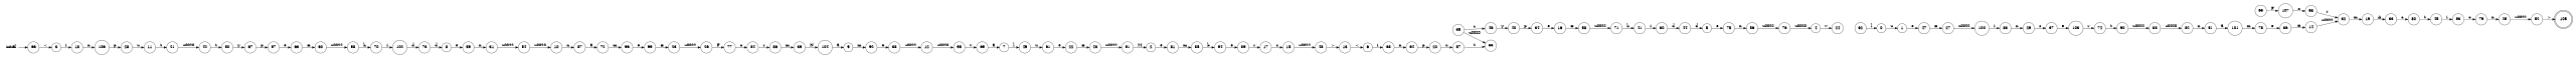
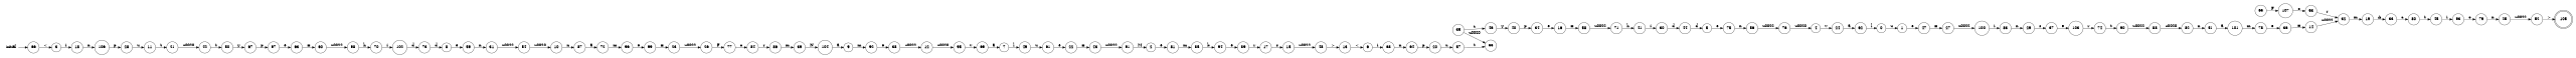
  digraph {
    rankdir=LR
    node [shape=circle]
    0
    1
    47
    27
    100
    2
    81
    85
    94
    3
    18
    106
    28
    4
    24
    62
    5
    75
    56
    76
    6
    68
    64
    20
    7
    49
    61
    22
    8
    59
    31
    54
    9
    92
    38
    12
    10
    87
    72
    96
    11
    21
    42
    50
    95
    69
    13
    14
    32
    65
    107
    53
    15
    48
    16
    58
    71
    41
    17
    19
    33
    80
    45
    57
    55
    67
    43
    91
    23
    26
    77
    84
    25
    52
    105 [shape=doublecircle]
    86
    83
    29
    37
    103
    74
    30
    44
    93
    34
    35
    46
    40
    36
    90
    39
    104
    97
    79
    63
    51
    101
    78
    60
    98
    70
    102
    66
    initial [shape=plaintext]
    73
    99
    88
    82
    89
    0 -> 1 [label=u]
    1 -> 47 [label=e]
    47 -> 27 [label="="]
    27 -> 100 [label="\u0022"]
    100 -> 83 [label=i]
    2 -> 81 [label=e]
    81 -> 85 [label=m]
    85 -> 94 [label=b]
    94 -> 89 [label=e]
    3 -> 18 [label=i]
    18 -> 106 [label=n]
    106 -> 28 [label=p]
    28 -> 11 [label=u]
    4 -> 24 [label=v]
+   24 -> 62 [label=a]
    62 -> 0 [label=l]
    5 -> 75 [label=e]
    75 -> 56 [label=n]
    56 -> 76 [label="\u0022"]
    76 -> 4 [label="\u0020"]
    6 -> 68 [label=i]
    68 -> 64 [label=n]
    64 -> 20 [label=p]
    20 -> 57 [label=u]
    7 -> 49 [label=l]
    49 -> 61 [label=u]
    61 -> 22 [label=e]
    22 -> 43 [label="="]
    8 -> 59 [label=e]
    59 -> 31 [label=n]
    31 -> 54 [label="\u0022"]
    54 -> 10 [label="\u0020"]
    9 -> 92 [label=m]
    92 -> 38 [label=e]
    38 -> 12 [label="\u0022"]
    12 -> 95 [label="\u0020"]
    10 -> 87 [label=n]
    87 -> 72 [label=a]
    72 -> 96 [label=m]
    96 -> 99 [label=e]
    11 -> 21 [label=t]
    21 -> 42 [label="\u0020"]
    42 -> 50 [label=t]
    50 -> 67 [label=y]
    95 -> 69 [label=v]
    69 -> 7 [label=a]
    13 -> 6 [label="<"]
    14 -> 32 [label="\u0022"]
    32 -> 19 [label=m]
    65 -> 107 [label=F]
    107 -> 53 [label=o]
    53 -> 32 [label=r]
    15 -> 48 [label="\u0022"]
    48 -> 13 [label=">"]
    16 -> 58 [label="="]
    58 -> 71 [label="\u0022"]
    71 -> 41 [label=h]
    41 -> 30 [label=i]
    17 -> 15 [label=s]
    19 -> 33 [label=A]
    33 -> 80 [label=c]
    80 -> 45 [label=t]
    45 -> 93 [label=i]
    57 -> 55 [label=t]
    67 -> 97 [label=p]
    43 -> 91 [label="\u0022"]
    91 -> 2 [label=M]
    23 -> 26 [label="\u0022"]
    26 -> 77 [label=F]
    77 -> 84 [label=o]
    84 -> 86 [label=r]
    25 -> 52 [label="\u0022"]
    52 -> 105 [label=">"]
    86 -> 39 [label=m]
    83 -> 29 [label=n]
    29 -> 37 [label=s]
    37 -> 103 [label=e]
    103 -> 74 [label=r]
    74 -> 90 [label=t]
    30 -> 44 [label=d]
    44 -> 5 [label=d]
    93 -> 79 [label=o]
    34 -> 16 [label=e]
    35 -> 55 [label="\u0020"]
    35 -> 46 [label=t]
    46 -> 40 [label=y]
    40 -> 34 [label=p]
    36 -> 14 [label="="]
    90 -> 88 [label="\u0022"]
    39 -> 104 [label=N]
    104 -> 9 [label=a]
    97 -> 63 [label=e]
    79 -> 25 [label=n]
    63 -> 60 [label="="]
    51 -> 101 [label=a]
    101 -> 78 [label=m]
    78 -> 36 [label=e]
    60 -> 98 [label="\u0022"]
    98 -> 70 [label=h]
    70 -> 102 [label=i]
    102 -> 73 [label=d]
    66 -> 3 [label="<"]
    initial -> 66
    73 -> 8 [label=d]
    99 -> 23 [label="="]
    88 -> 82 [label="\u0020"]
    82 -> 51 [label=n]
    89 -> 17 [label=r]
  }
